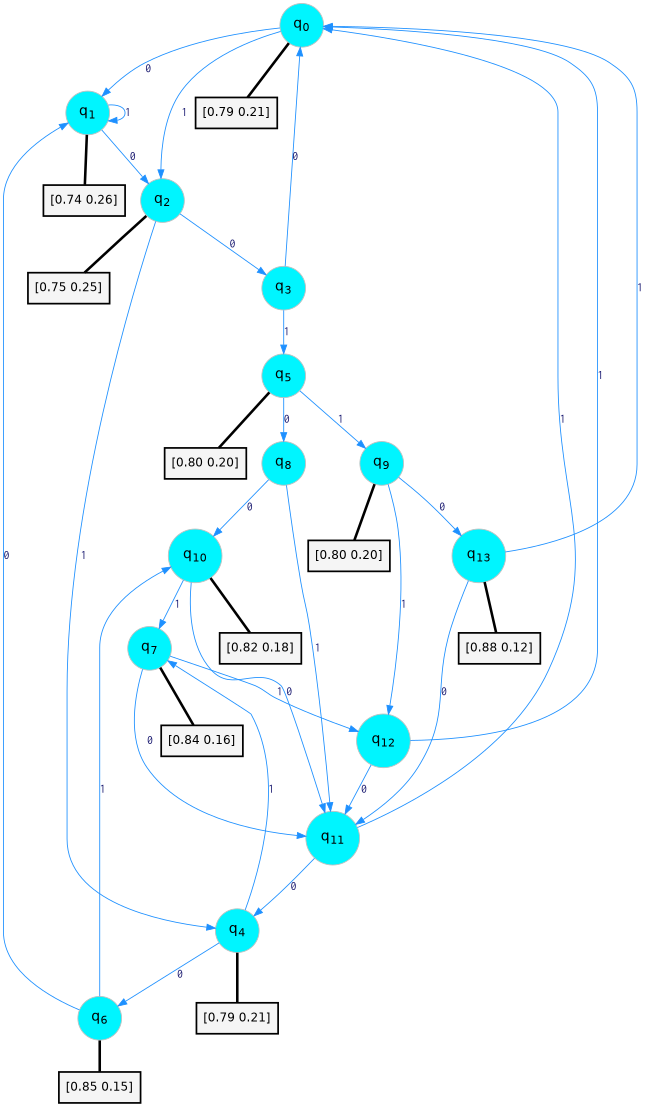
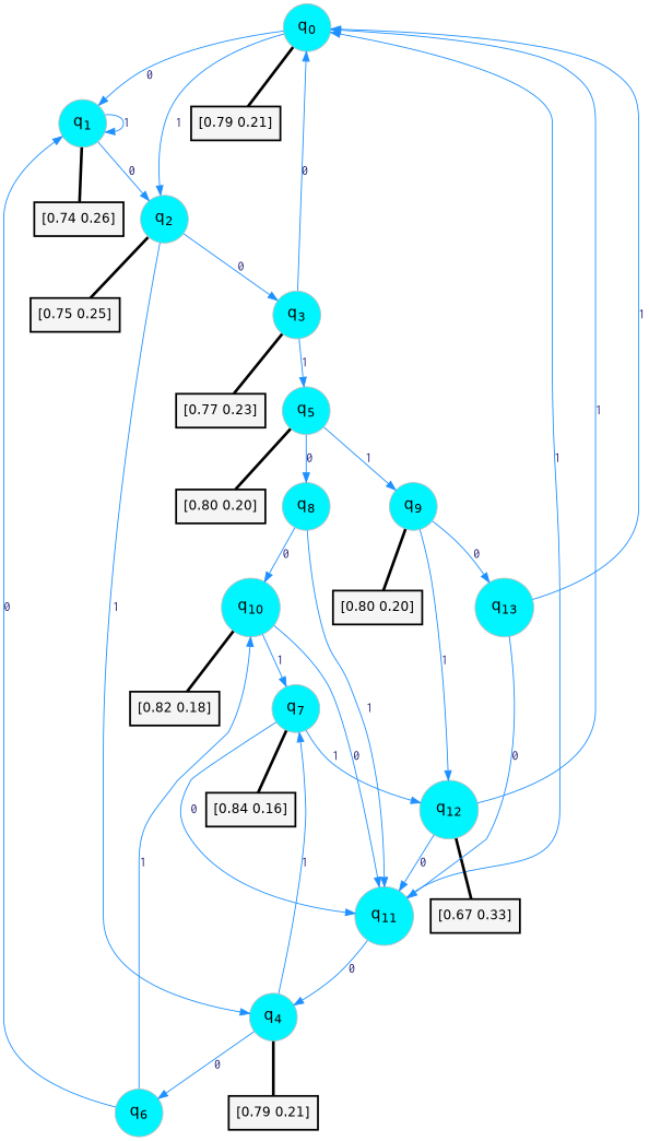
  digraph {
    rankdir=TD
    node [color=gray fillcolor=turquoise1 fontcolor=black fontname=Helvetica fontsize=16 fontweight=bold shape=circle style=filled]
    edge [arrowsize=1 color=dodgerblue1 fontcolor=midnightblue fontname=courier fontweight=bold penwidth=1 style=solid weight=20]
    n1 [label=<q<SUB>0</SUB>>]
    n2 [label=<q<SUB>1</SUB>>]
    n3 [label=<q<SUB>2</SUB>>]
    n4 [color=black fillcolor=whitesmoke fontsize=14 label="[0.79 0.21]" penwidth=2 shape=box]
    n5 [color=black fillcolor=whitesmoke fontsize=14 label="[0.74 0.26]" penwidth=2 shape=box]
    n6 [label=<q<SUB>3</SUB>>]
    n7 [label=<q<SUB>4</SUB>>]
    n8 [color=black fillcolor=whitesmoke fontsize=14 label="[0.75 0.25]" penwidth=2 shape=box]
    n9 [label=<q<SUB>5</SUB>>]
+   n10 [color=black fillcolor=whitesmoke fontsize=14 label="[0.77 0.23]" penwidth=2 shape=box]
    n11 [label=<q<SUB>6</SUB>>]
    n12 [label=<q<SUB>7</SUB>>]
    n13 [color=black fillcolor=whitesmoke fontsize=14 label="[0.79 0.21]" penwidth=2 shape=box]
    n14 [label=<q<SUB>8</SUB>>]
    n15 [label=<q<SUB>9</SUB>>]
    n16 [color=black fillcolor=whitesmoke fontsize=14 label="[0.80 0.20]" penwidth=2 shape=box]
    n17 [label=<q<SUB>10</SUB>>]
-   n18 [color=black fillcolor=whitesmoke fontsize=14 label="[0.85 0.15]" penwidth=2 shape=box]
    n19 [label=<q<SUB>11</SUB>>]
    n20 [label=<q<SUB>12</SUB>>]
    n21 [color=black fillcolor=whitesmoke fontsize=14 label="[0.84 0.16]" penwidth=2 shape=box]
    n22 [label=<q<SUB>13</SUB>>]
    n23 [color=black fillcolor=whitesmoke fontsize=14 label="[0.80 0.20]" penwidth=2 shape=box]
    n24 [color=black fillcolor=whitesmoke fontsize=14 label="[0.82 0.18]" penwidth=2 shape=box]
-   n26 [color=black fillcolor=whitesmoke fontsize=14 label="[0.88 0.12]" penwidth=2 shape=box]
+   n25 [color=black fillcolor=whitesmoke fontsize=14 label="[0.67 0.33]" penwidth=2 shape=box]
    n1 -> n2 [label=0]
    n1 -> n3 [label=1]
    n1 -> n4 [arrowhead=none color=black penwidth=3]
    n2 -> n2 [label=1]
    n2 -> n3 [label=0]
    n2 -> n5 [arrowhead=none color=black penwidth=3]
    n3 -> n6 [label=0]
    n3 -> n7 [label=1]
    n3 -> n8 [arrowhead=none color=black penwidth=3]
    n6 -> n1 [label=0]
    n6 -> n9 [label=1]
+   n6 -> n10 [arrowhead=none color=black penwidth=3]
    n7 -> n11 [label=0]
    n7 -> n12 [label=1]
    n7 -> n13 [arrowhead=none color=black penwidth=3]
    n9 -> n14 [label=0]
    n9 -> n15 [label=1]
    n9 -> n16 [arrowhead=none color=black penwidth=3]
    n11 -> n2 [label=0]
    n11 -> n17 [label=1]
-   n11 -> n18 [arrowhead=none color=black penwidth=3]
    n12 -> n19 [label=0]
    n12 -> n20 [label=1]
    n12 -> n21 [arrowhead=none color=black penwidth=3]
    n14 -> n17 [label=0]
    n14 -> n19 [label=1]
    n15 -> n20 [label=1]
    n15 -> n22 [label=0]
    n15 -> n23 [arrowhead=none color=black penwidth=3]
    n17 -> n12 [label=1]
    n17 -> n19 [label=0]
    n17 -> n24 [arrowhead=none color=black penwidth=3]
    n19 -> n1 [label=1]
    n19 -> n7 [label=0]
    n20 -> n1 [label=1]
    n20 -> n19 [label=0]
+   n20 -> n25 [arrowhead=none color=black penwidth=3]
    n22 -> n1 [label=1]
    n22 -> n19 [label=0]
-   n22 -> n26 [arrowhead=none color=black penwidth=3]
  }
